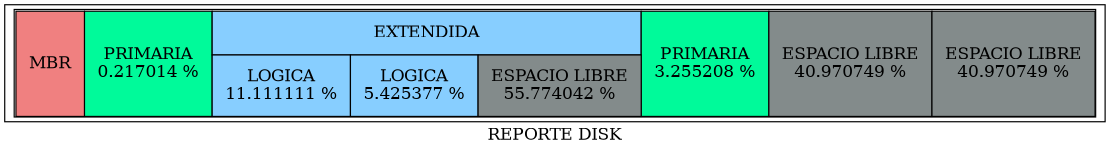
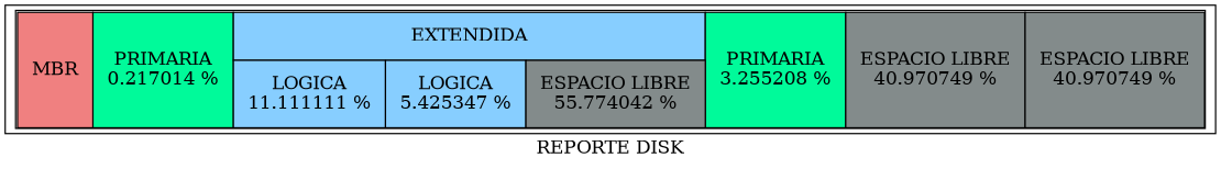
  digraph {
    label="REPORTE DISK"
-   n1 [label=<<TABLE color="black" cellspacing="0" cellpadding="10"> <TR><TD rowspan="2" bgcolor="lightcoral">MBR</TD><TD rowspan="2" bgcolor= "mediumspringgreen">PRIMARIA<BR/>0.217014 %</TD><TD colspan="3" bgcolor="skyblue1">EXTENDIDA</TD><TD rowspan="2" bgcolor= "mediumspringgreen">PRIMARIA<BR/>3.255208 %</TD><TD rowspan="2" bgcolor="azure4">ESPACIO LIBRE<BR/>40.970749 %</TD><TD rowspan="2" bgcolor="azure4">ESPACIO LIBRE<BR/>40.970749 %</TD></TR><TR><TD bgcolor="skyblue1">LOGICA<BR/>11.111111 %</TD><TD bgcolor="skyblue1">LOGICA<BR/>5.425377 %</TD><TD bgcolor="azure4">ESPACIO LIBRE<BR/>55.774042 %</TD></TR></TABLE>> shape=platntext]
+   n1 [label=<<TABLE color="black" cellspacing="0" cellpadding="10"> <TR><TD rowspan="2" bgcolor="lightcoral">MBR</TD><TD rowspan="2" bgcolor= "mediumspringgreen">PRIMARIA<BR/>0.217014 %</TD><TD colspan="3" bgcolor="skyblue1">EXTENDIDA</TD><TD rowspan="2" bgcolor= "mediumspringgreen">PRIMARIA<BR/>3.255208 %</TD><TD rowspan="2" bgcolor="azure4">ESPACIO LIBRE<BR/>40.970749 %</TD><TD rowspan="2" bgcolor="azure4">ESPACIO LIBRE<BR/>40.970749 %</TD></TR><TR><TD bgcolor="skyblue1">LOGICA<BR/>11.111111 %</TD><TD bgcolor="skyblue1">LOGICA<BR/>5.425347 %</TD><TD bgcolor="azure4">ESPACIO LIBRE<BR/>55.774042 %</TD></TR></TABLE>> shape=platntext]
  }
